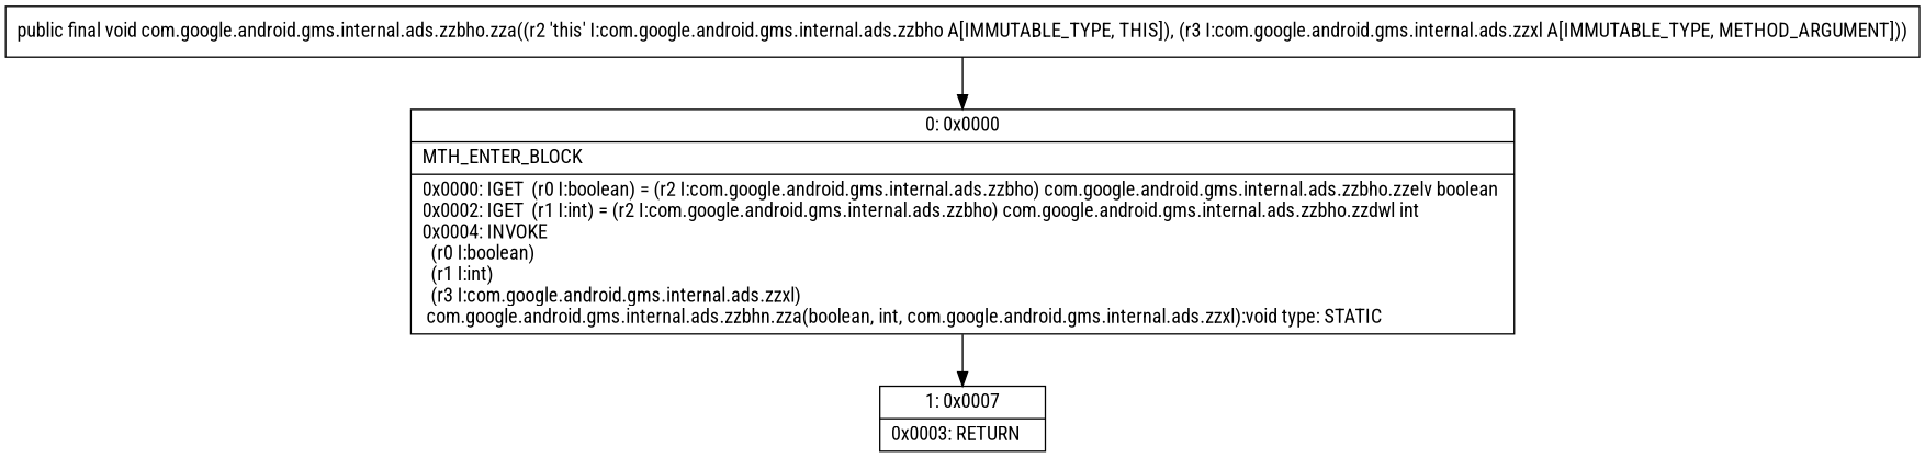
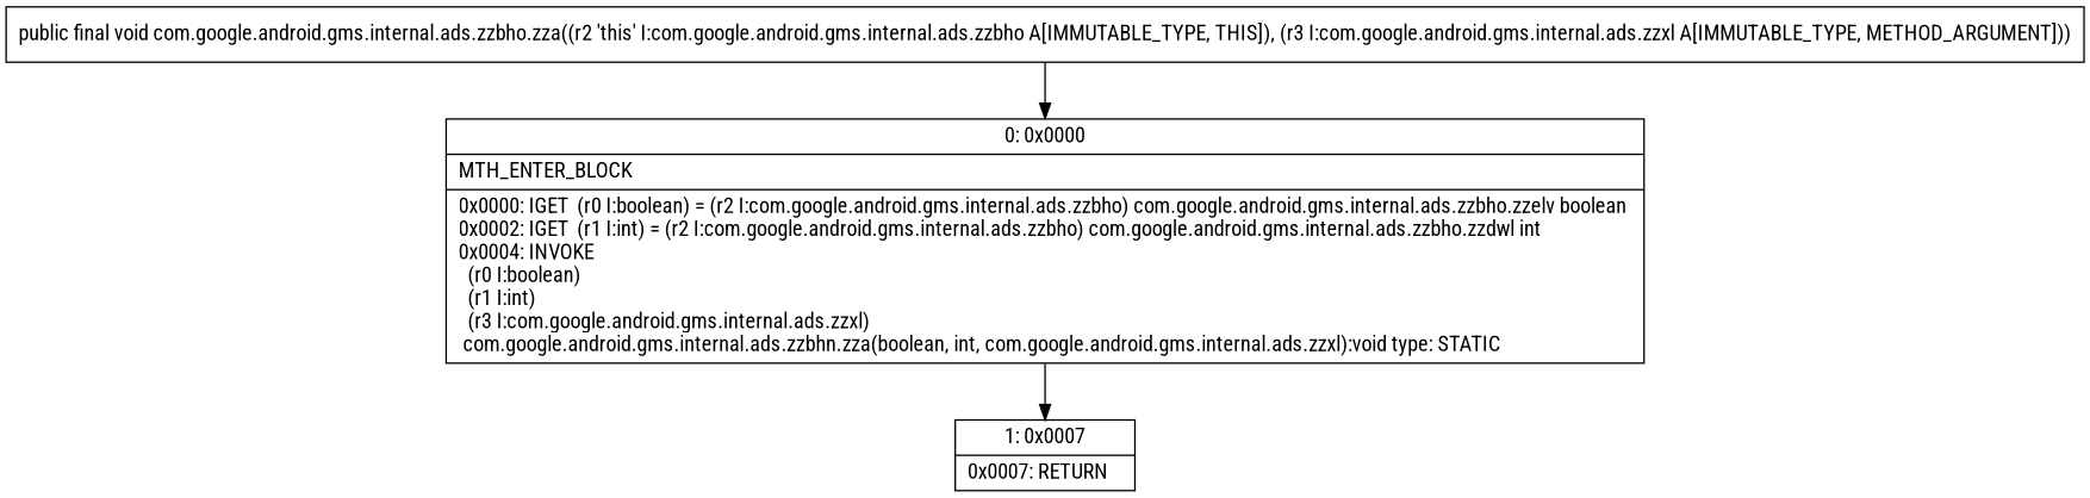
  digraph {
    fontname="Roboto Condensed"
    node [shape=record fontname="Roboto Condensed"]
    edge [fontname="Roboto Condensed"]
    n1 [label="{0\:\ 0x0000|MTH_ENTER_BLOCK\l|0x0000: IGET  (r0 I:boolean) = (r2 I:com.google.android.gms.internal.ads.zzbho) com.google.android.gms.internal.ads.zzbho.zzelv boolean \l0x0002: IGET  (r1 I:int) = (r2 I:com.google.android.gms.internal.ads.zzbho) com.google.android.gms.internal.ads.zzbho.zzdwl int \l0x0004: INVOKE  \l  (r0 I:boolean)\l  (r1 I:int)\l  (r3 I:com.google.android.gms.internal.ads.zzxl)\l com.google.android.gms.internal.ads.zzbhn.zza(boolean, int, com.google.android.gms.internal.ads.zzxl):void type: STATIC \l}"]
-   n2 [label="{1\:\ 0x0007|0x0003: RETURN   \l}"]
+   n2 [label="{1\:\ 0x0007|0x0007: RETURN   \l}"]
    n3 [label="{public final void com.google.android.gms.internal.ads.zzbho.zza((r2 'this' I:com.google.android.gms.internal.ads.zzbho A[IMMUTABLE_TYPE, THIS]), (r3 I:com.google.android.gms.internal.ads.zzxl A[IMMUTABLE_TYPE, METHOD_ARGUMENT])) }"]
    n1 -> n2
    n3 -> n1
  }
